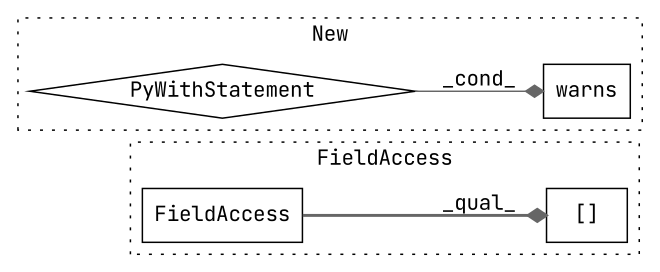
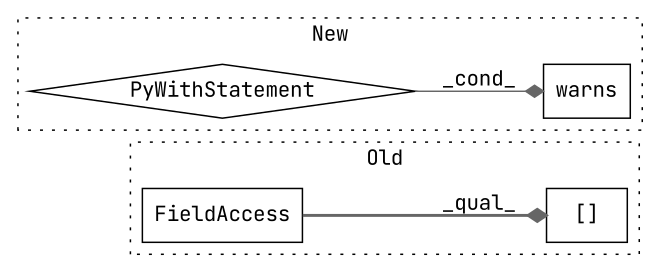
  digraph {
    fontname="JetBrains Mono"
    rankdir=LR
    node [fontname="JetBrains Mono" shape=box]
    edge [arrowhead=diamond color=gray40 fontname="JetBrains Mono"]
    n1 [a=2 l="15,1" label="[]" s="10302,10319"]
    n2 [a=22 l=14 label=FieldAccess s=10302]
    n3 [a=32 l="6,1" label=warns s="10265,10282"]
    n4 [a=104 l="10,2" label=PyWithStatement s="10248,10283" shape=diamond]
    subgraph cluster_1 {
-     label=FieldAccess
+     label=Old
      style=dotted
      n1
      n2
    }
    subgraph cluster_2 {
      label=New
      style=dotted
      n3
      n4
    }
    n2 -> n1 [label=_qual_ style=bold]
    n4 -> n3 [label=_cond_ style=solid]
  }
